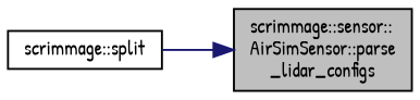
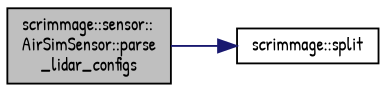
  digraph {
    rankdir=LR
    fontname="Patrick Hand"
    node [color=black fontname="Patrick Hand" fontsize=10 shape=record style=filled]
    n1 [fillcolor=grey75 fontcolor=black height=0.2 label="scrimmage::sensor::\lAirSimSensor::parse\l_lidar_configs" width=0.4]
    n2 [fillcolor=white height=0.2 label="scrimmage::split" width=0.4]
-   n2 -> n1 [color=midnightblue fontname="Patrick Hand" fontsize=10 labelfontname=Helvetica labelfontsize=10 style=solid]
+   n1 -> n2 [color=midnightblue fontname="Patrick Hand" fontsize=10 labelfontname=Helvetica labelfontsize=10 style=solid]
  }
